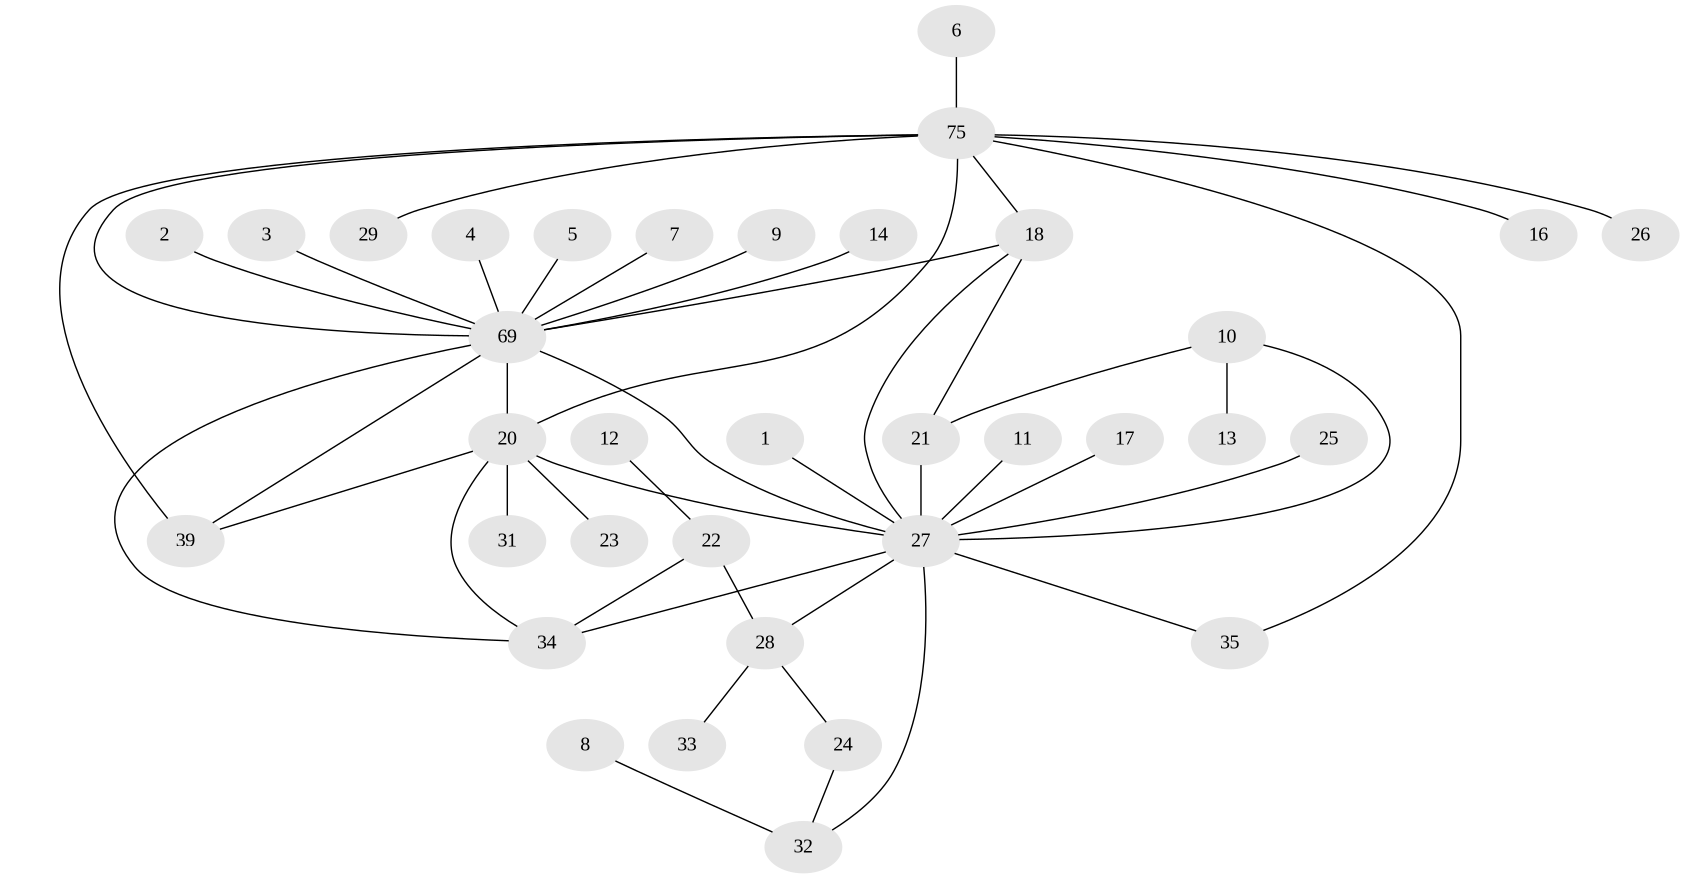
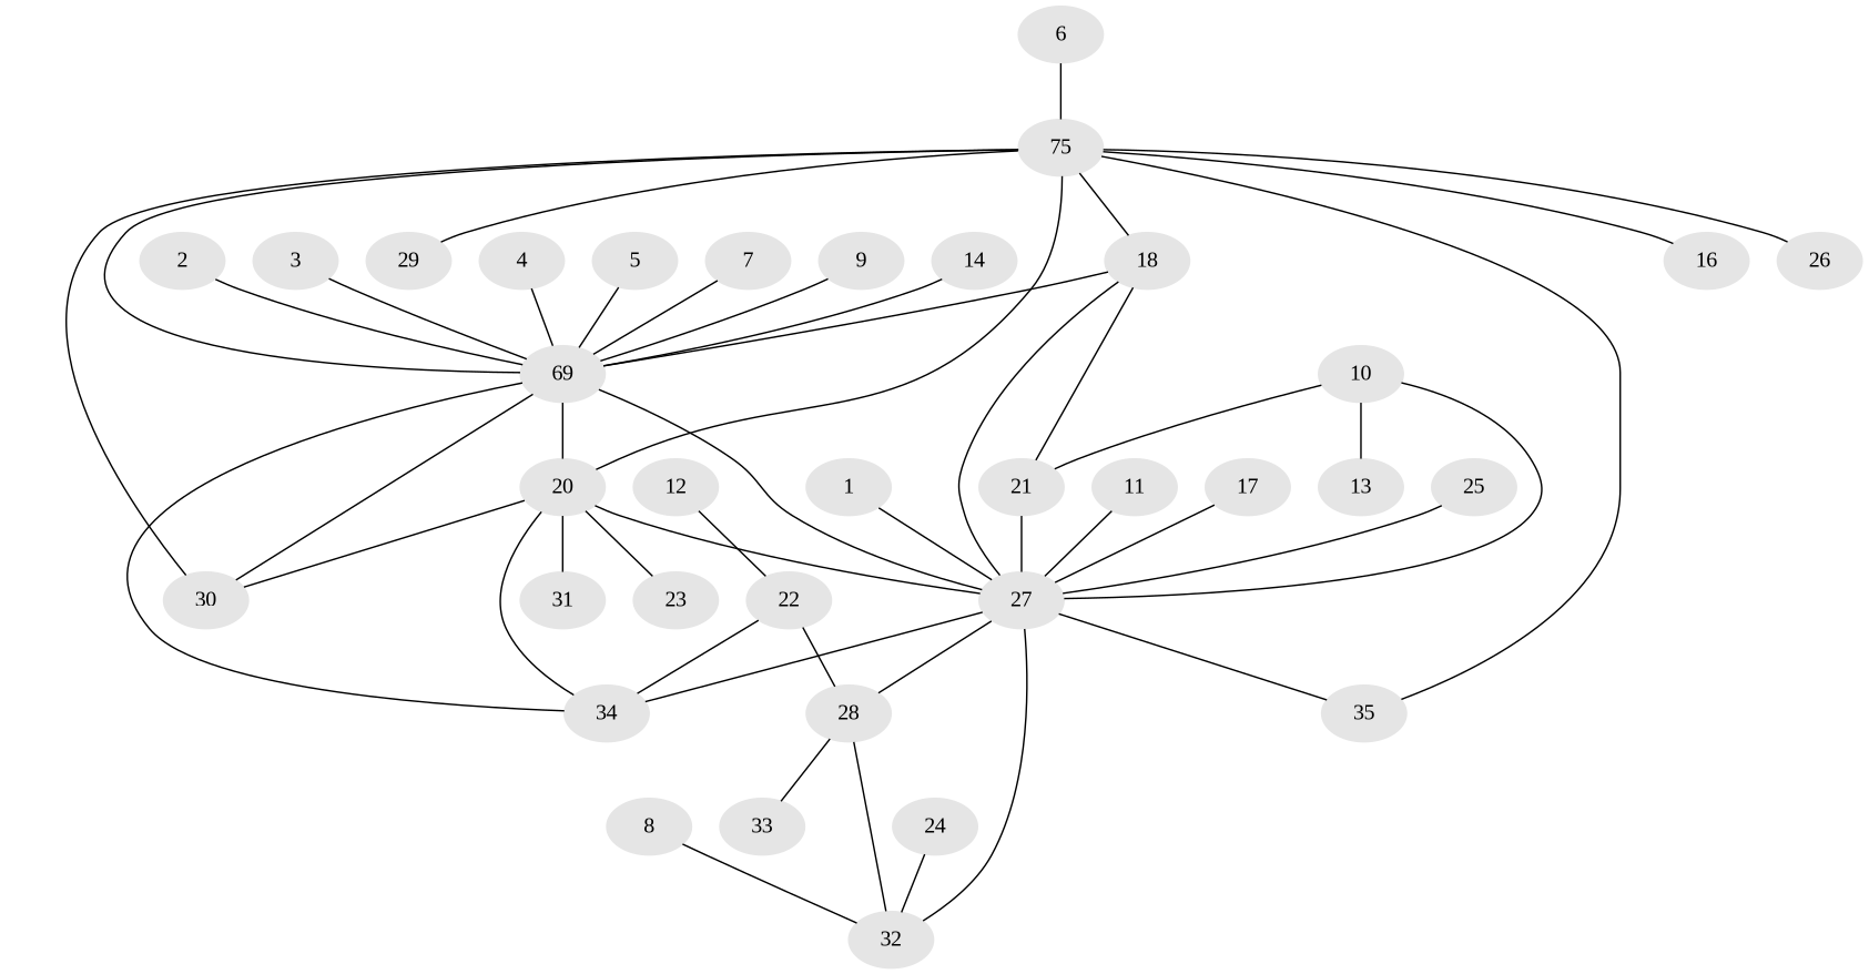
  graph {
    fontname="Liberation Serif"
    node [color=gray90 fontname="Liberation Serif" style=filled]
    edge [fontname="Liberation Serif" weight=1.0]
    1
    27
    32
    35
    34
    28
    n7 [label=69]
    2
    20
-   30 [label=39]
+   30
    3
    4
    5
    n14 [label=75]
    6
    16
    18
    26
    29
    7
    8
    9
    10
    13
    21
    11
    12
    22
    14
    23
    31
    17
    33
    24
    25
    1 -- 27
    27 -- 32
    27 -- 35
    27 -- 34
    27 -- 28
-   28 -- 24
+   28 -- 32
    28 -- 33
    n7 -- 27
    n7 -- 34
    n7 -- 20
    n7 -- 30
    2 -- n7
    20 -- 27
    20 -- 34
    20 -- 30
    20 -- 23
    20 -- 31
    3 -- n7
    4 -- n7
    5 -- n7
    n14 -- 35
    n14 -- n7 [weight=2.0]
    n14 -- 20
    n14 -- 30 [weight=2.0]
    n14 -- 16
    n14 -- 18 [weight=2.0]
    n14 -- 26
    n14 -- 29
    6 -- n14
    18 -- 27
    18 -- n7 [weight=2.0]
    18 -- 21
    7 -- n7
    8 -- 32
    9 -- n7
    10 -- 27
    10 -- 13
    10 -- 21
    21 -- 27 [weight=2.0]
    11 -- 27
    12 -- 22
    22 -- 34
    22 -- 28
    14 -- n7
    17 -- 27
    24 -- 32
    25 -- 27
  }
